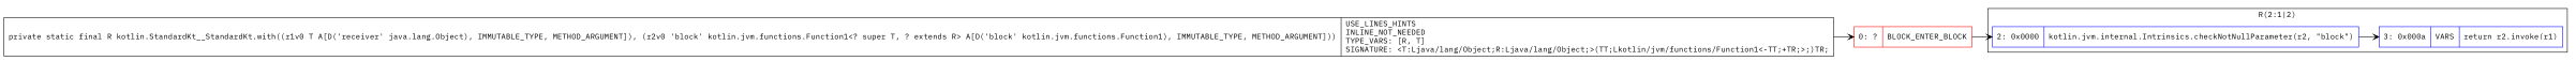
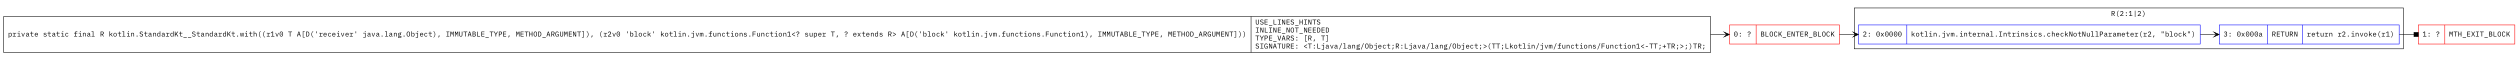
  digraph {
    fontname="IBM Plex Mono"
    rankdir=LR
    node [color=blue fontname="IBM Plex Mono" shape=record]
    edge [arrowhead=vee fontname="IBM Plex Mono"]
    n1 [label="{2\:\ 0x0000|kotlin.jvm.internal.Intrinsics.checkNotNullParameter(r2, \"block\")\l}"]
-   n2 [label="{3\:\ 0x000a|VARS\l|return r2.invoke(r1)\l}"]
+   n2 [label="{3\:\ 0x000a|RETURN\l|return r2.invoke(r1)\l}"]
+   n3 [color=red label="{1\:\ ?|MTH_EXIT_BLOCK\l}"]
    n4 [color=red label="{0\:\ ?|BLOCK_ENTER_BLOCK\l}"]
    n5 [label="{private static final R kotlin.StandardKt__StandardKt.with((r1v0 T A[D('receiver' java.lang.Object), IMMUTABLE_TYPE, METHOD_ARGUMENT]), (r2v0 'block' kotlin.jvm.functions.Function1\<? super T, ? extends R\> A[D('block' kotlin.jvm.functions.Function1), IMMUTABLE_TYPE, METHOD_ARGUMENT]))  | USE_LINES_HINTS\lINLINE_NOT_NEEDED\lTYPE_VARS: [R, T]\lSIGNATURE: \<T:Ljava\/lang\/Object;R:Ljava\/lang\/Object;\>(TT;Lkotlin\/jvm\/functions\/Function1\<\-TT;+TR;\>;)TR;\l}" color=""]
    subgraph cluster_1 {
      label="R(2:1|2)"
      n1
      n2
    }
    n1 -> n2
+   n2 -> n3 [arrowhead=box]
    n4 -> n1
    n5 -> n4
  }
